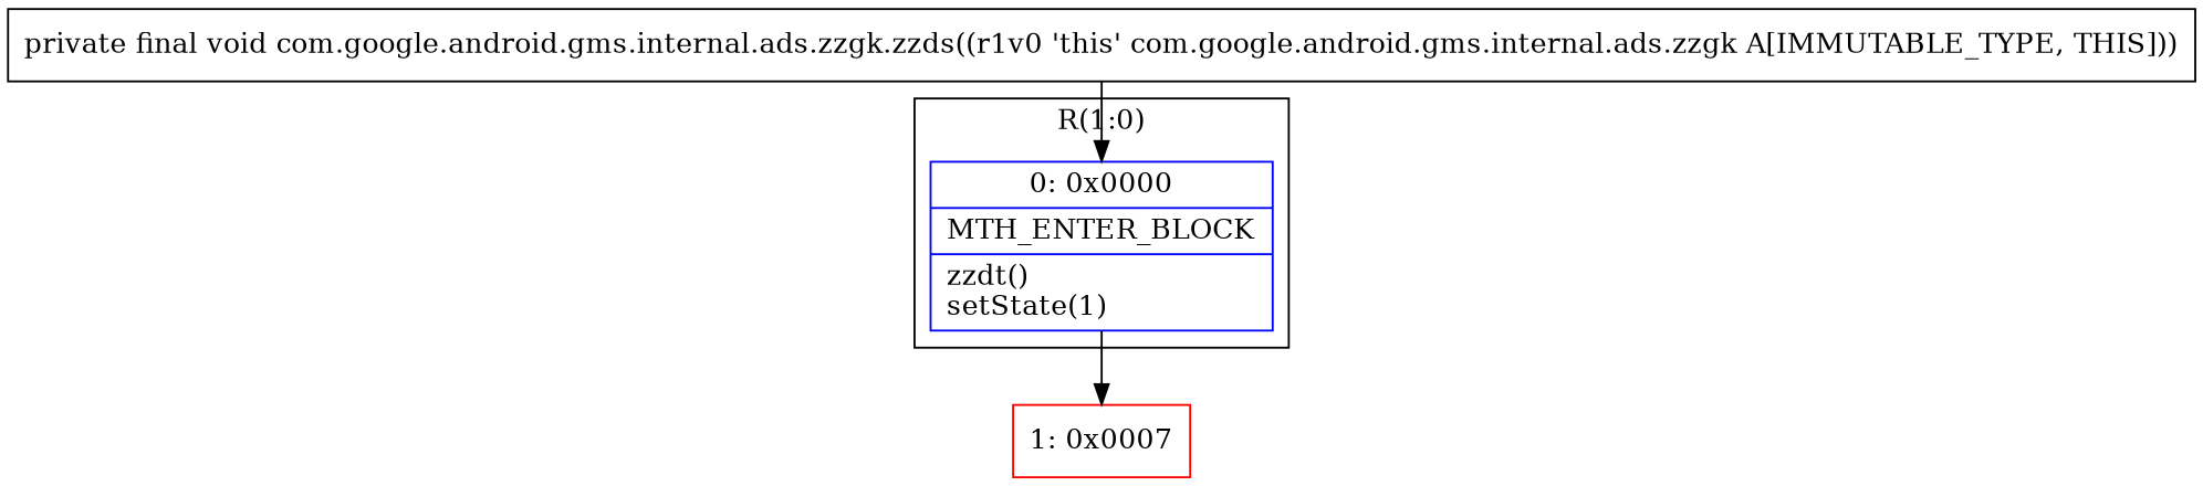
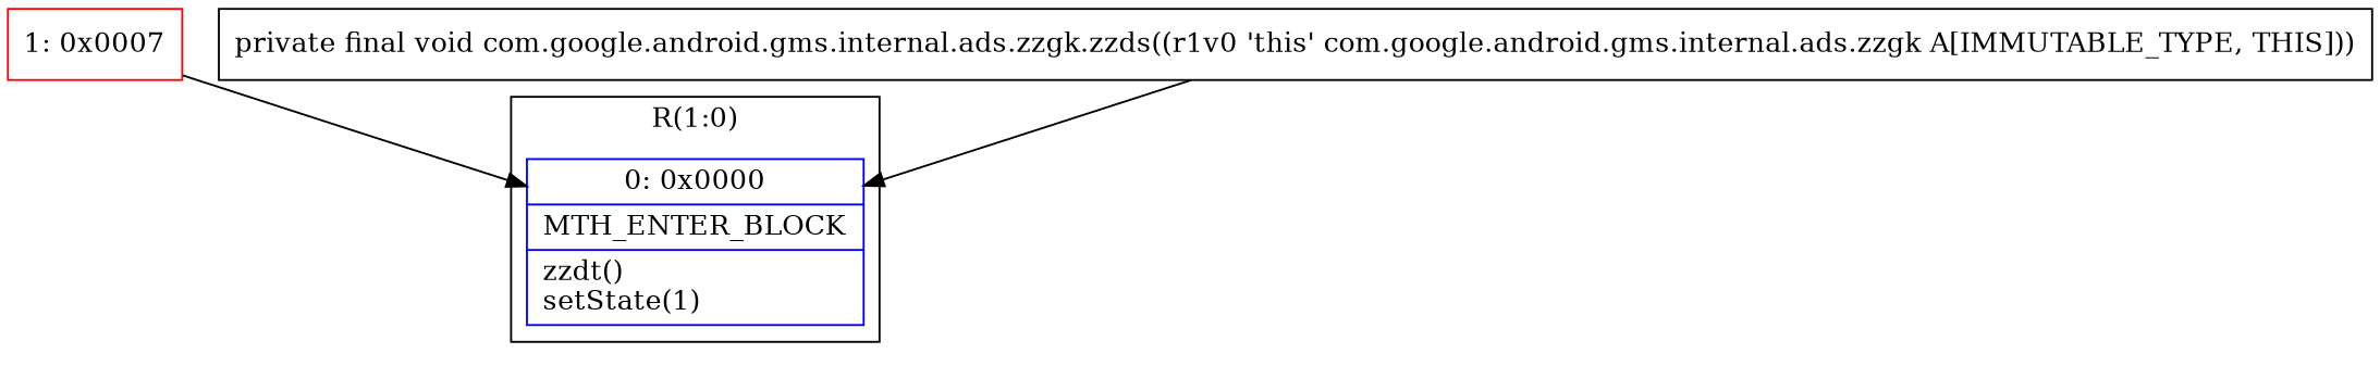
  digraph {
    node [shape=record]
    n1 [color=blue label="{0\:\ 0x0000|MTH_ENTER_BLOCK\l|zzdt()\lsetState(1)\l}"]
    n2 [color=red label="{1\:\ 0x0007}"]
    n3 [label="{private final void com.google.android.gms.internal.ads.zzgk.zzds((r1v0 'this' com.google.android.gms.internal.ads.zzgk A[IMMUTABLE_TYPE, THIS])) }"]
    subgraph cluster_1 {
      label="R(1:0)"
      n1
    }
-   n1 -> n2
+   n2 -> n1
    n3 -> n1
  }
